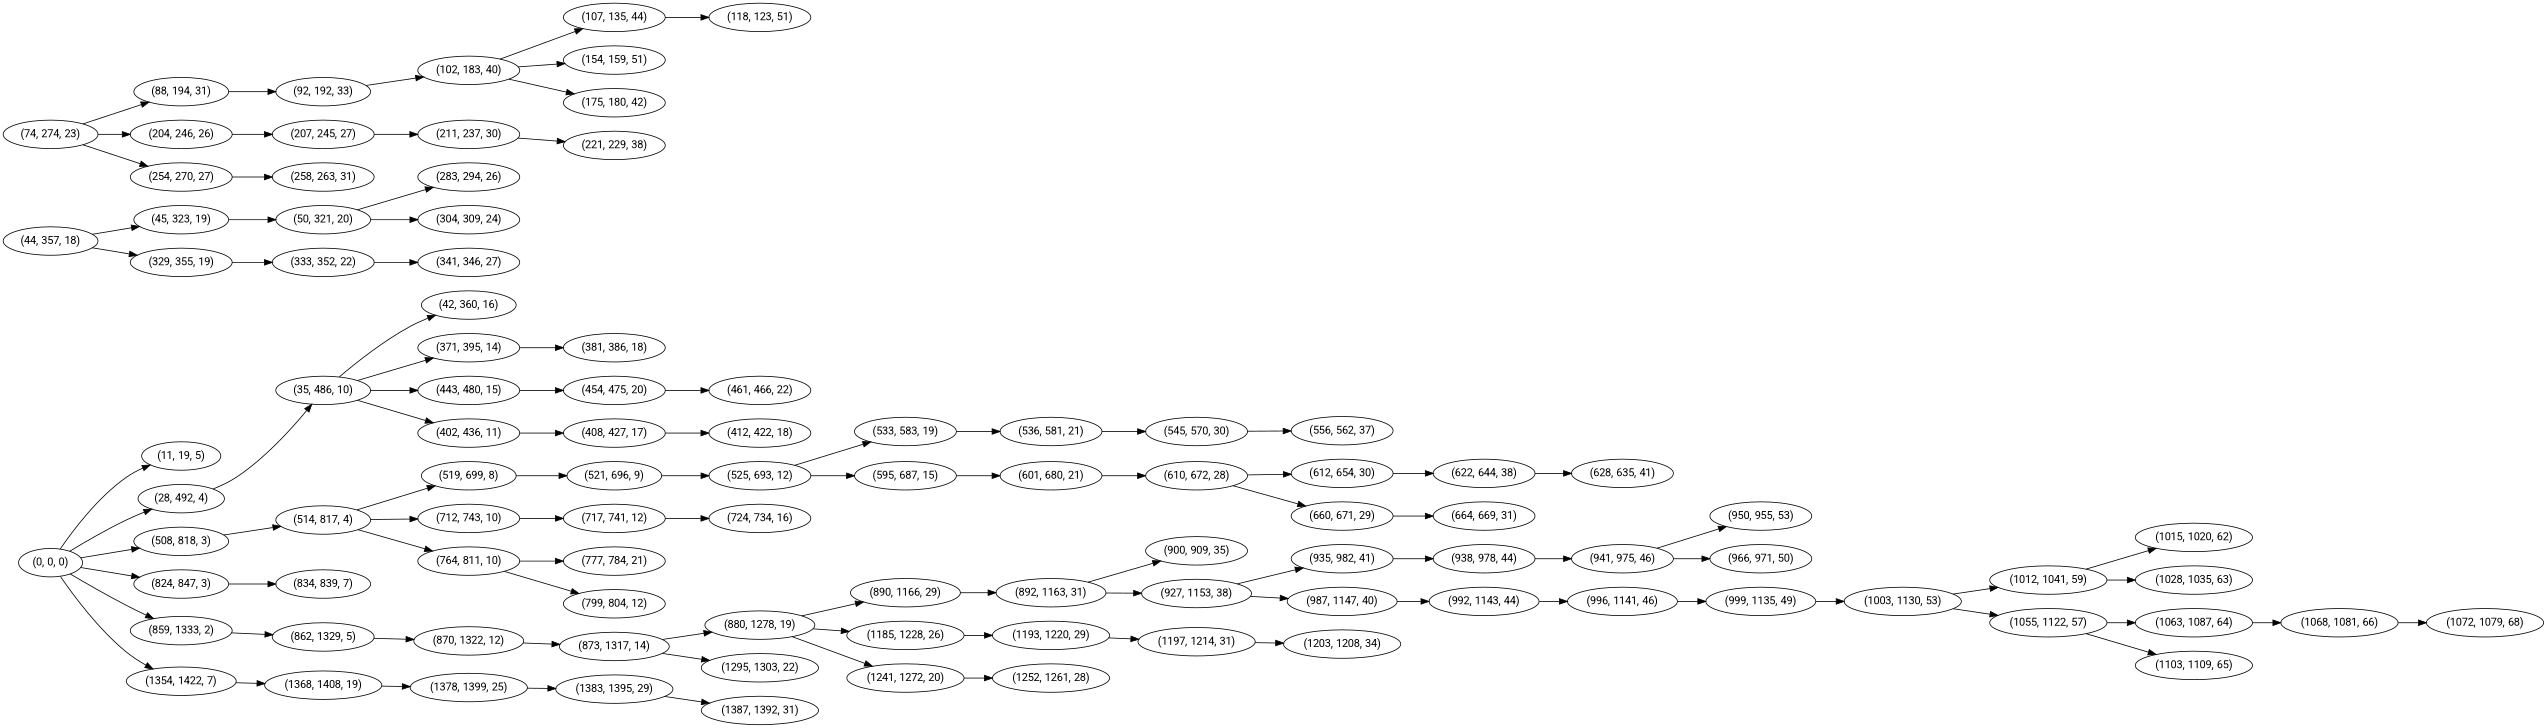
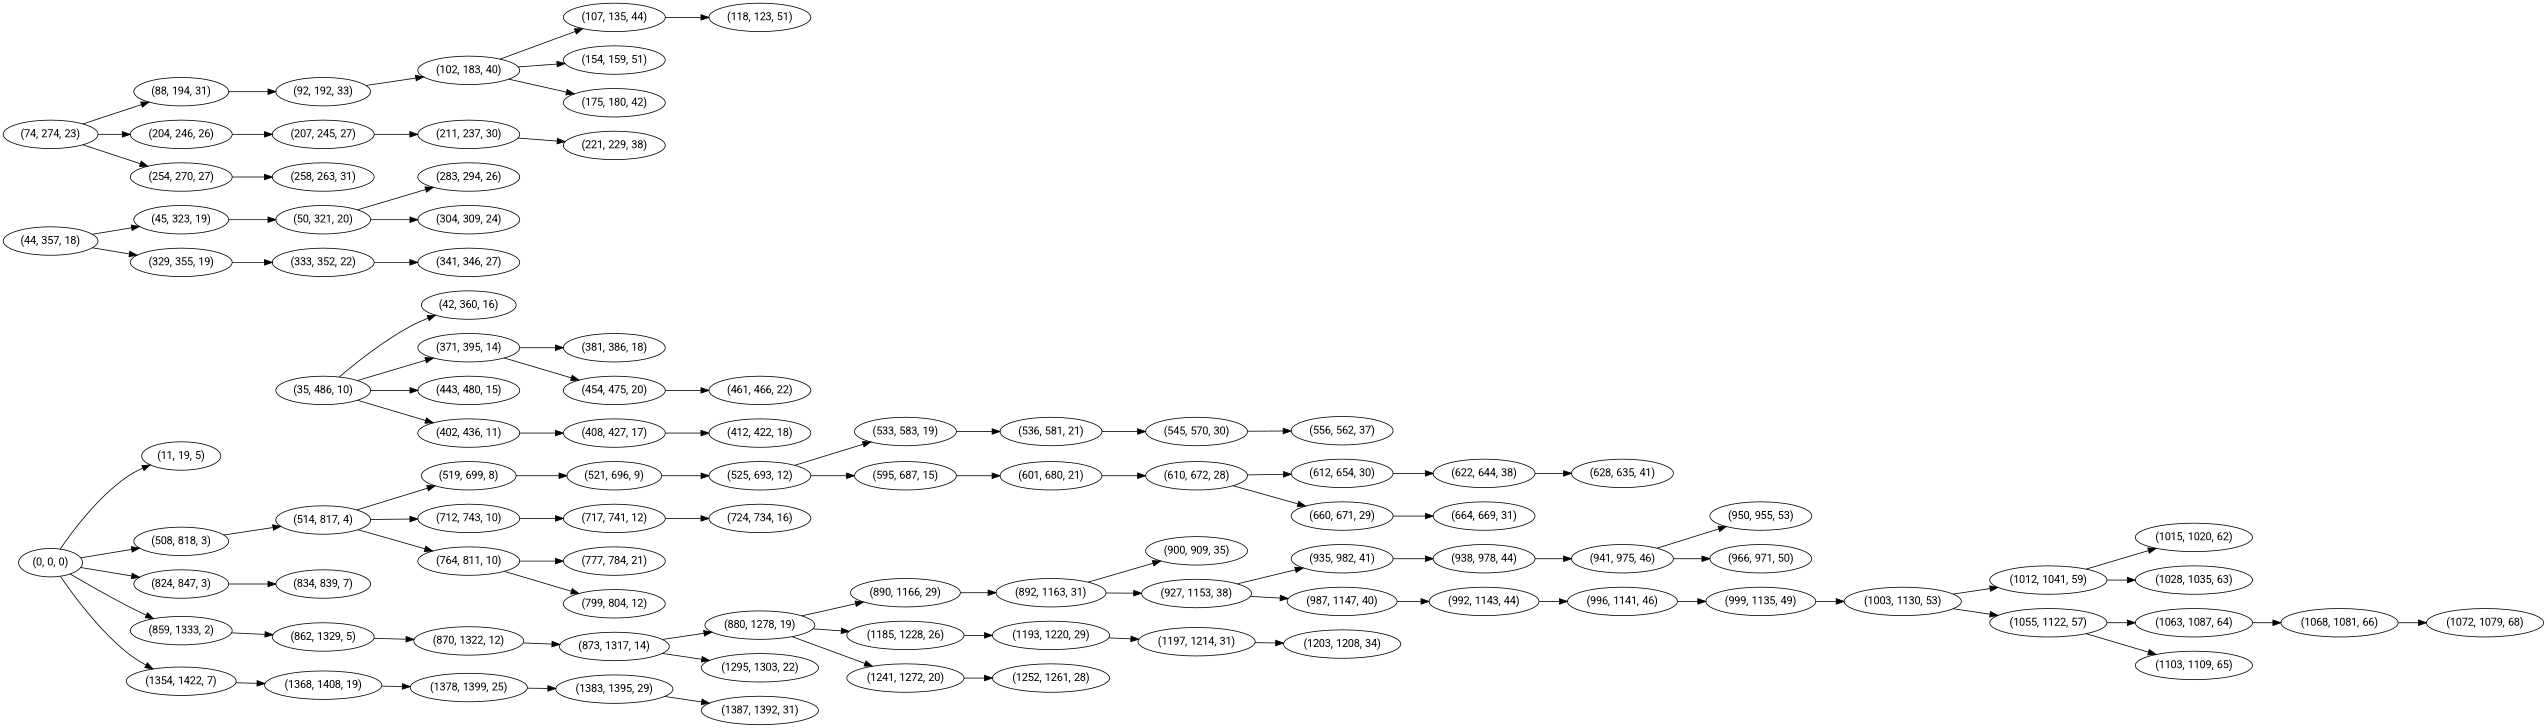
  digraph {
    fontname=Roboto
    rankdir=LR
    node [fontname=Roboto]
    edge [fontname=Roboto]
    "(0, 0, 0)"
    "(11, 19, 5)"
-   "(28, 492, 4)"
    "(508, 818, 3)"
    "(824, 847, 3)"
    "(859, 1333, 2)"
    "(1354, 1422, 7)"
    "(35, 486, 10)"
    "(514, 817, 4)"
    "(834, 839, 7)"
    "(862, 1329, 5)"
    "(1368, 1408, 19)"
    "(42, 360, 16)"
    "(371, 395, 14)"
    "(402, 436, 11)"
    "(443, 480, 15)"
    "(381, 386, 18)"
    "(408, 427, 17)"
    "(454, 475, 20)"
    "(44, 357, 18)"
    "(45, 323, 19)"
    "(329, 355, 19)"
    "(50, 321, 20)"
    "(333, 352, 22)"
    "(283, 294, 26)"
    "(304, 309, 24)"
    "(74, 274, 23)"
    "(88, 194, 31)"
    "(204, 246, 26)"
    "(254, 270, 27)"
    "(92, 192, 33)"
    "(207, 245, 27)"
    "(258, 263, 31)"
    "(102, 183, 40)"
    "(107, 135, 44)"
    "(154, 159, 51)"
    "(175, 180, 42)"
    "(118, 123, 51)"
    "(211, 237, 30)"
    "(221, 229, 38)"
    "(341, 346, 27)"
    "(412, 422, 18)"
    "(461, 466, 22)"
    "(519, 699, 8)"
    "(712, 743, 10)"
    "(764, 811, 10)"
    "(521, 696, 9)"
    "(717, 741, 12)"
    "(777, 784, 21)"
    "(799, 804, 12)"
    "(525, 693, 12)"
    "(533, 583, 19)"
    "(595, 687, 15)"
    "(536, 581, 21)"
    "(601, 680, 21)"
    "(545, 570, 30)"
    "(556, 562, 37)"
    "(610, 672, 28)"
    "(612, 654, 30)"
    "(660, 671, 29)"
    "(622, 644, 38)"
    "(664, 669, 31)"
    "(628, 635, 41)"
    "(724, 734, 16)"
    "(870, 1322, 12)"
    "(873, 1317, 14)"
    "(880, 1278, 19)"
    "(1295, 1303, 22)"
    "(890, 1166, 29)"
    "(1185, 1228, 26)"
    "(1241, 1272, 20)"
    "(892, 1163, 31)"
    "(1193, 1220, 29)"
    "(1252, 1261, 28)"
    "(900, 909, 35)"
    "(927, 1153, 38)"
    "(935, 982, 41)"
    "(987, 1147, 40)"
    "(938, 978, 44)"
    "(992, 1143, 44)"
    "(941, 975, 46)"
    "(950, 955, 53)"
    "(966, 971, 50)"
    "(996, 1141, 46)"
    "(999, 1135, 49)"
    "(1003, 1130, 53)"
    "(1012, 1041, 59)"
    "(1055, 1122, 57)"
    "(1015, 1020, 62)"
    "(1028, 1035, 63)"
    "(1063, 1087, 64)"
    "(1103, 1109, 65)"
    "(1068, 1081, 66)"
    "(1072, 1079, 68)"
    "(1197, 1214, 31)"
    "(1203, 1208, 34)"
    "(1378, 1399, 25)"
    "(1383, 1395, 29)"
    "(1387, 1392, 31)"
    "(0, 0, 0)" -> "(11, 19, 5)"
-   "(0, 0, 0)" -> "(28, 492, 4)"
    "(0, 0, 0)" -> "(508, 818, 3)"
    "(0, 0, 0)" -> "(824, 847, 3)"
    "(0, 0, 0)" -> "(859, 1333, 2)"
    "(0, 0, 0)" -> "(1354, 1422, 7)"
-   "(28, 492, 4)" -> "(35, 486, 10)"
    "(508, 818, 3)" -> "(514, 817, 4)"
    "(824, 847, 3)" -> "(834, 839, 7)"
    "(859, 1333, 2)" -> "(862, 1329, 5)"
    "(1354, 1422, 7)" -> "(1368, 1408, 19)"
    "(35, 486, 10)" -> "(42, 360, 16)"
    "(35, 486, 10)" -> "(371, 395, 14)"
    "(35, 486, 10)" -> "(402, 436, 11)"
    "(35, 486, 10)" -> "(443, 480, 15)"
    "(514, 817, 4)" -> "(519, 699, 8)"
    "(514, 817, 4)" -> "(712, 743, 10)"
    "(514, 817, 4)" -> "(764, 811, 10)"
    "(862, 1329, 5)" -> "(870, 1322, 12)"
    "(1368, 1408, 19)" -> "(1378, 1399, 25)"
    "(371, 395, 14)" -> "(381, 386, 18)"
    "(402, 436, 11)" -> "(408, 427, 17)"
-   "(443, 480, 15)" -> "(454, 475, 20)"
+   "(371, 395, 14)" -> "(454, 475, 20)"
    "(408, 427, 17)" -> "(412, 422, 18)"
    "(454, 475, 20)" -> "(461, 466, 22)"
    "(44, 357, 18)" -> "(45, 323, 19)"
    "(44, 357, 18)" -> "(329, 355, 19)"
    "(45, 323, 19)" -> "(50, 321, 20)"
    "(329, 355, 19)" -> "(333, 352, 22)"
    "(50, 321, 20)" -> "(283, 294, 26)"
    "(50, 321, 20)" -> "(304, 309, 24)"
    "(333, 352, 22)" -> "(341, 346, 27)"
    "(74, 274, 23)" -> "(88, 194, 31)"
    "(74, 274, 23)" -> "(204, 246, 26)"
    "(74, 274, 23)" -> "(254, 270, 27)"
    "(88, 194, 31)" -> "(92, 192, 33)"
    "(204, 246, 26)" -> "(207, 245, 27)"
    "(254, 270, 27)" -> "(258, 263, 31)"
    "(92, 192, 33)" -> "(102, 183, 40)"
    "(207, 245, 27)" -> "(211, 237, 30)"
    "(102, 183, 40)" -> "(107, 135, 44)"
    "(102, 183, 40)" -> "(154, 159, 51)"
    "(102, 183, 40)" -> "(175, 180, 42)"
    "(107, 135, 44)" -> "(118, 123, 51)"
    "(211, 237, 30)" -> "(221, 229, 38)"
    "(519, 699, 8)" -> "(521, 696, 9)"
    "(712, 743, 10)" -> "(717, 741, 12)"
    "(764, 811, 10)" -> "(777, 784, 21)"
    "(764, 811, 10)" -> "(799, 804, 12)"
    "(521, 696, 9)" -> "(525, 693, 12)"
    "(717, 741, 12)" -> "(724, 734, 16)"
    "(525, 693, 12)" -> "(533, 583, 19)"
    "(525, 693, 12)" -> "(595, 687, 15)"
    "(533, 583, 19)" -> "(536, 581, 21)"
    "(595, 687, 15)" -> "(601, 680, 21)"
    "(536, 581, 21)" -> "(545, 570, 30)"
    "(601, 680, 21)" -> "(610, 672, 28)"
    "(545, 570, 30)" -> "(556, 562, 37)"
    "(610, 672, 28)" -> "(612, 654, 30)"
    "(610, 672, 28)" -> "(660, 671, 29)"
    "(612, 654, 30)" -> "(622, 644, 38)"
    "(660, 671, 29)" -> "(664, 669, 31)"
    "(622, 644, 38)" -> "(628, 635, 41)"
    "(870, 1322, 12)" -> "(873, 1317, 14)"
    "(873, 1317, 14)" -> "(880, 1278, 19)"
    "(873, 1317, 14)" -> "(1295, 1303, 22)"
    "(880, 1278, 19)" -> "(890, 1166, 29)"
    "(880, 1278, 19)" -> "(1185, 1228, 26)"
    "(880, 1278, 19)" -> "(1241, 1272, 20)"
    "(890, 1166, 29)" -> "(892, 1163, 31)"
    "(1185, 1228, 26)" -> "(1193, 1220, 29)"
    "(1241, 1272, 20)" -> "(1252, 1261, 28)"
    "(892, 1163, 31)" -> "(900, 909, 35)"
    "(892, 1163, 31)" -> "(927, 1153, 38)"
    "(1193, 1220, 29)" -> "(1197, 1214, 31)"
    "(927, 1153, 38)" -> "(935, 982, 41)"
    "(927, 1153, 38)" -> "(987, 1147, 40)"
    "(935, 982, 41)" -> "(938, 978, 44)"
    "(987, 1147, 40)" -> "(992, 1143, 44)"
    "(938, 978, 44)" -> "(941, 975, 46)"
    "(992, 1143, 44)" -> "(996, 1141, 46)"
    "(941, 975, 46)" -> "(950, 955, 53)"
    "(941, 975, 46)" -> "(966, 971, 50)"
    "(996, 1141, 46)" -> "(999, 1135, 49)"
    "(999, 1135, 49)" -> "(1003, 1130, 53)"
    "(1003, 1130, 53)" -> "(1012, 1041, 59)"
    "(1003, 1130, 53)" -> "(1055, 1122, 57)"
    "(1012, 1041, 59)" -> "(1015, 1020, 62)"
    "(1012, 1041, 59)" -> "(1028, 1035, 63)"
    "(1055, 1122, 57)" -> "(1063, 1087, 64)"
    "(1055, 1122, 57)" -> "(1103, 1109, 65)"
    "(1063, 1087, 64)" -> "(1068, 1081, 66)"
    "(1068, 1081, 66)" -> "(1072, 1079, 68)"
    "(1197, 1214, 31)" -> "(1203, 1208, 34)"
    "(1378, 1399, 25)" -> "(1383, 1395, 29)"
    "(1383, 1395, 29)" -> "(1387, 1392, 31)"
  }
